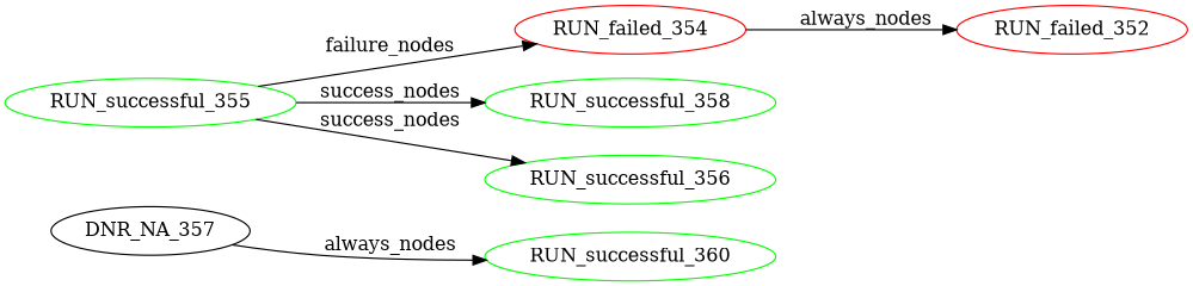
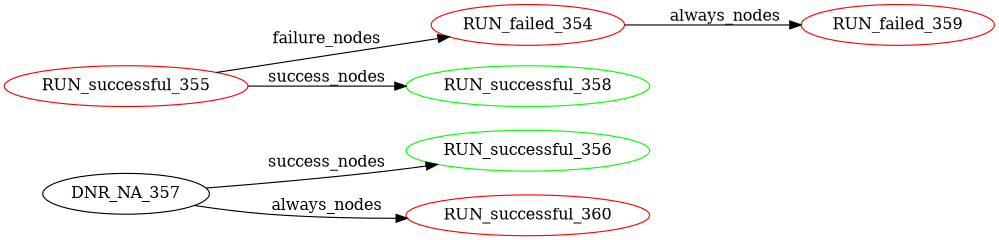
  digraph {
    rankdir=LR
    node [color=green]
-   RUN_failed_359 [color=red label=RUN_failed_352]
+   RUN_failed_359 [color=red]
    RUN_failed_354 [color=red]
-   RUN_successful_355
+   RUN_successful_355 [color=red]
    RUN_successful_358
    RUN_successful_356
    DNR_NA_357 [color=black]
-   RUN_successful_360
+   RUN_successful_360 [color=red]
    RUN_failed_354 -> RUN_failed_359 [label=always_nodes]
    RUN_successful_355 -> RUN_failed_354 [label=failure_nodes]
    RUN_successful_355 -> RUN_successful_358 [label=success_nodes]
-   RUN_successful_355 -> RUN_successful_356 [label=success_nodes]
+   DNR_NA_357 -> RUN_successful_356 [label=success_nodes]
    DNR_NA_357 -> RUN_successful_360 [label=always_nodes]
  }
